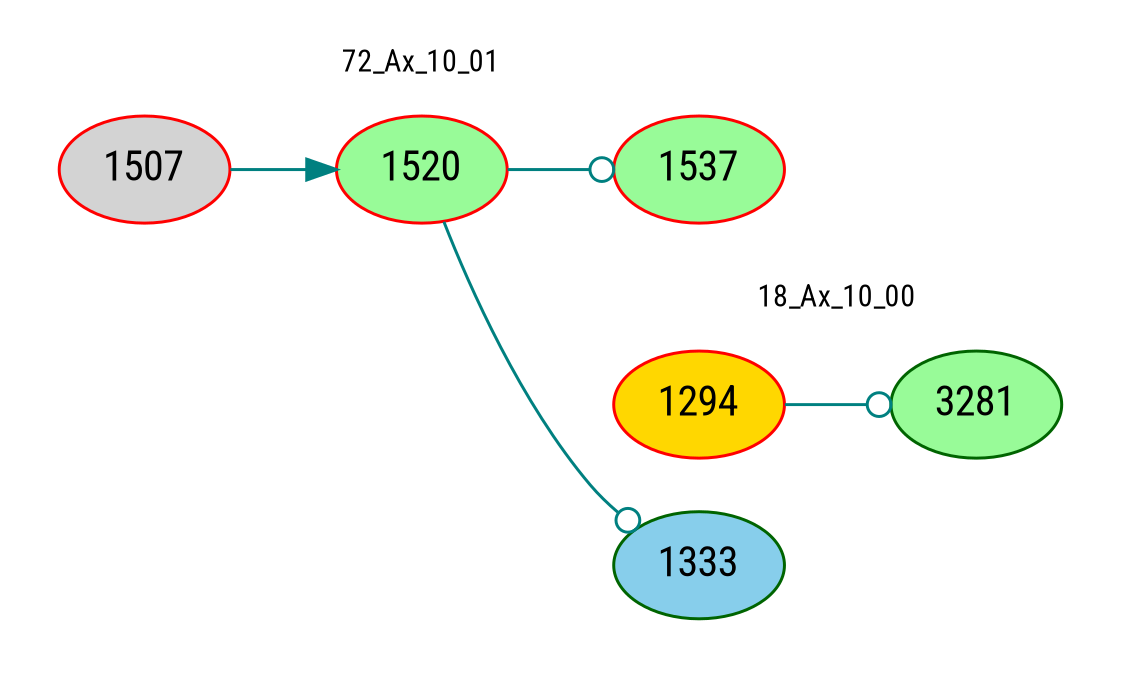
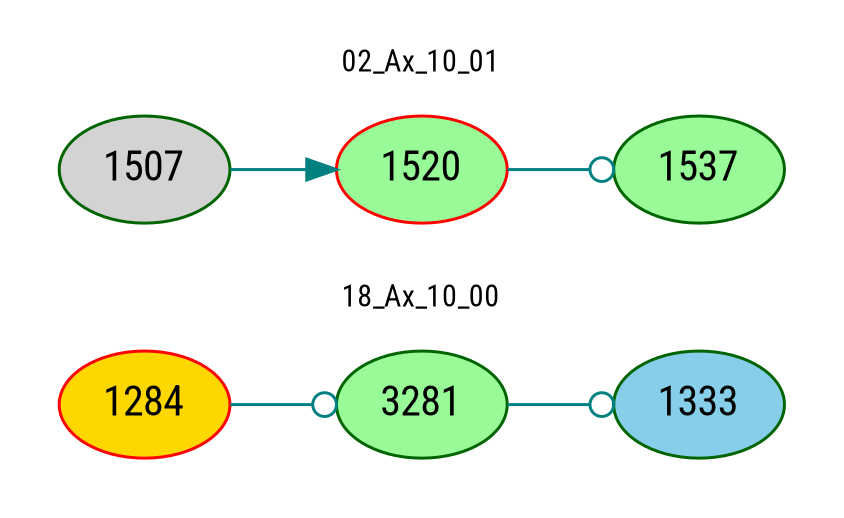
  digraph {
    fontname="Roboto Condensed"
    rankdir=LR
    node [color=red fillcolor=palegreen fontname="Roboto Condensed" style=filled]
    edge [arrowhead=odot color=teal fontname="Roboto Condensed"]
-   n1 [fillcolor=gold label=1294]
+   n1 [fillcolor=gold label=1284]
    n2 [color=darkgreen label=3281]
    n3 [color=darkgreen fillcolor=skyblue label=1333]
-   n4 [fillcolor=lightgrey label=1507]
+   n4 [color=darkgreen fillcolor=lightgrey label=1507]
    n5 [label=1520]
-   n6 [label=1537]
+   n6 [color=darkgreen label=1537]
    subgraph cluster_1 {
      color=white
      fontsize=10
      label="18_Ax_10_00"
      n1
      n2
      n3
    }
    subgraph cluster_2 {
      color=white
      fontsize=10
-     label="72_Ax_10_01"
+     label="02_Ax_10_01"
      n4
      n5
      n6
    }
    n1 -> n2
-   n5 -> n3
+   n2 -> n3
    n4 -> n5 [arrowhead=normal]
    n5 -> n6
  }
